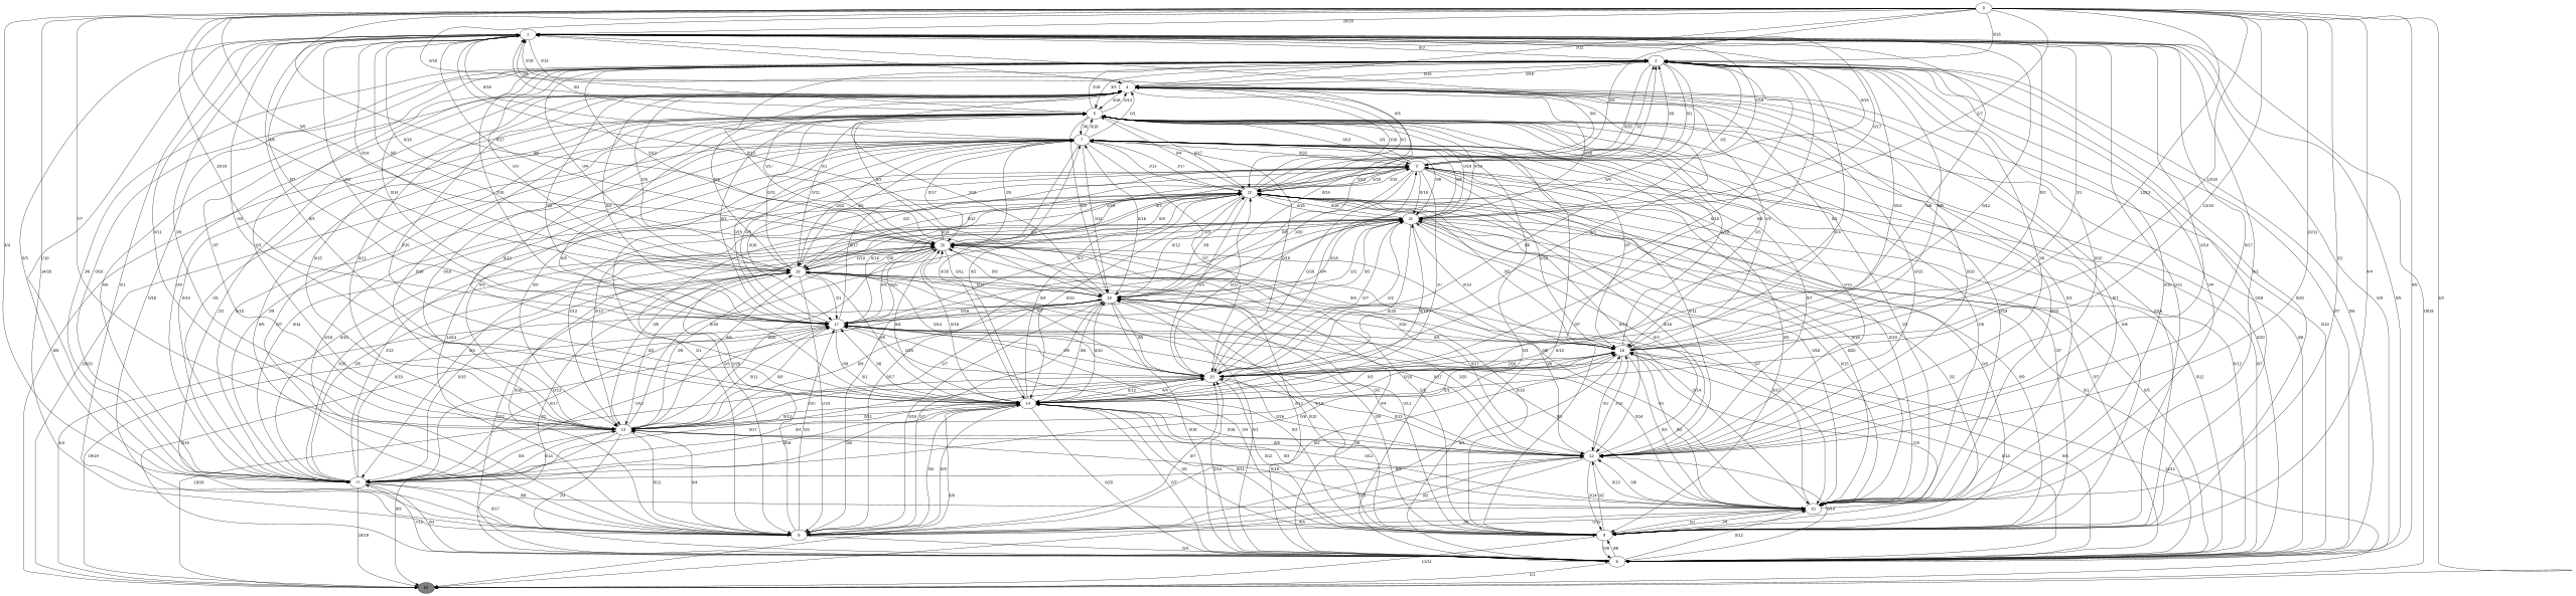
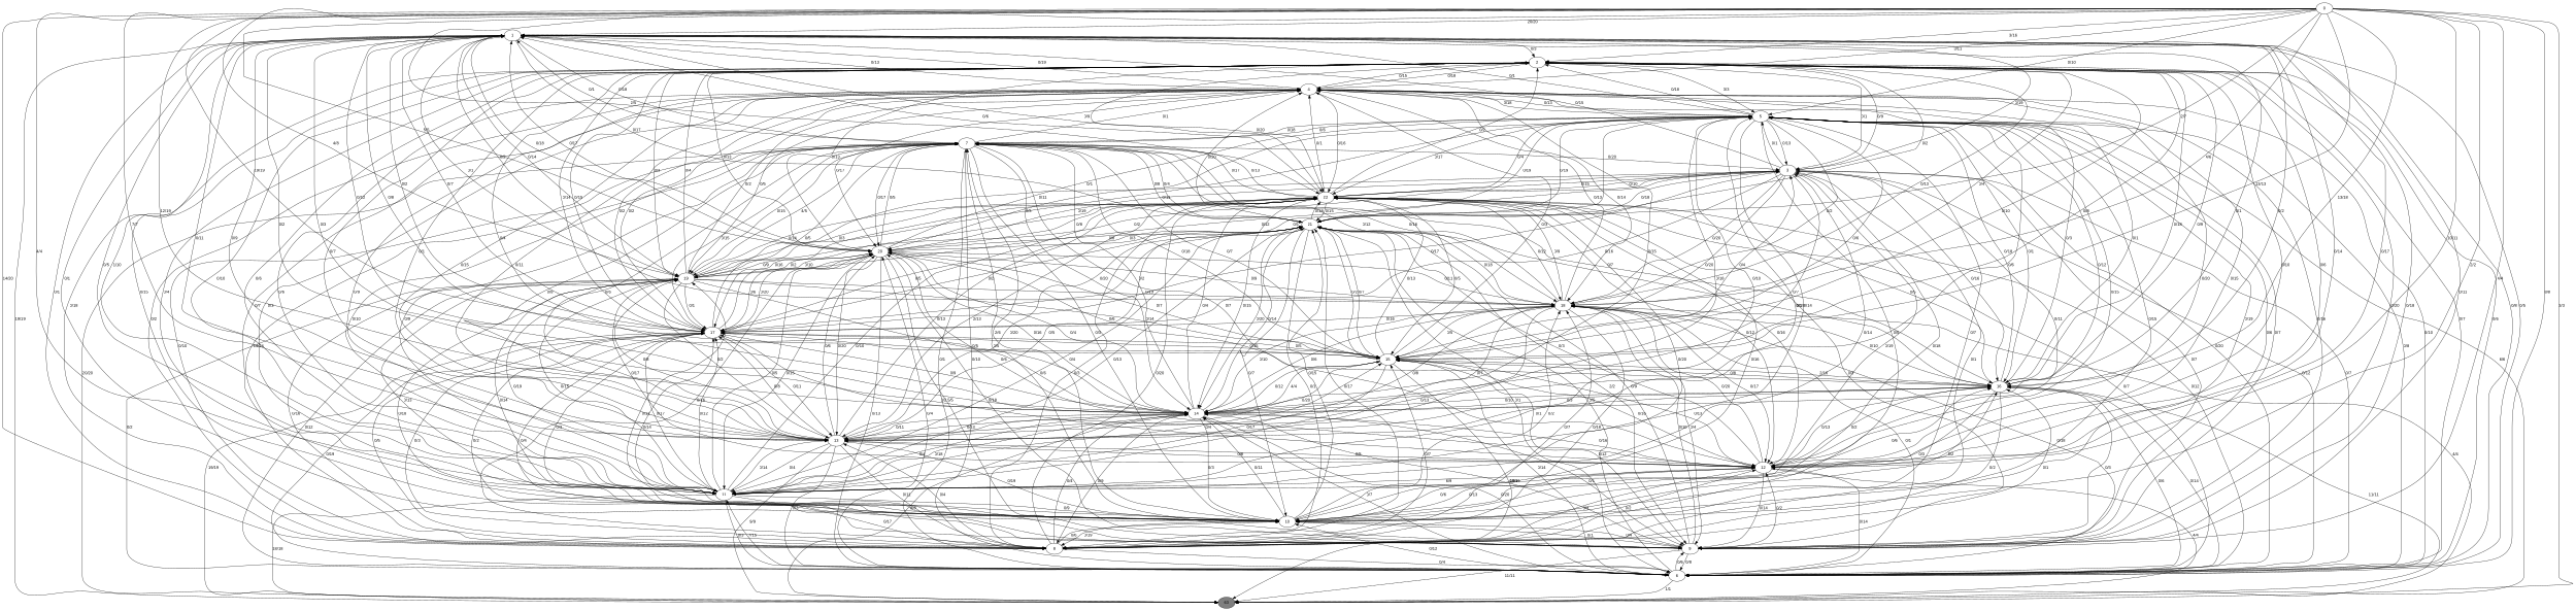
  digraph {
    fontname="Liberation Sans"
    node [fillcolor=grey100 fontname="Liberation Sans" style=filled]
    edge [fontname="Liberation Sans"]
    0
    1
    2
    4
    6
    8
    9
    10
    11
    12
    13
    14
    15
    16
    17
    18
    19
    20
    21
    22
    n21 [fillcolor=grey50 label=63]
    5
    3
    7
    0 -> 1 [label="20/20"]
    0 -> 2 [label="3/16"]
    0 -> 4 [label="3/11"]
    0 -> 6 [label="8/8"]
    0 -> 8 [label="14/20"]
    0 -> 9 [label="4/4"]
    0 -> 10 [label="2/2"]
    0 -> 11 [label="4/4"]
    0 -> 12 [label="10/11"]
    0 -> 13 [label="7/7"]
    0 -> 14 [label="12/19"]
    0 -> 15 [label="13/13"]
    0 -> 16 [label="13/18"]
    0 -> 17 [label="19/19"]
    0 -> 18 [label="4/6"]
    0 -> 19 [label="4/8"]
    0 -> 20 [label="5/5"]
    0 -> 21 [label="2/7"]
    0 -> 22 [label="2/5"]
    0 -> n21 [label="3/3"]
    0 -> 5 [label="0/10"]
    1 -> 2 [label="0/3"]
    1 -> 4 [label="0/13"]
    1 -> 6 [label="0/8"]
    1 -> 10 [label="0/1"]
    1 -> 11 [label="1/10"]
    1 -> 12 [label="0/14"]
    1 -> 13 [label="0/11"]
    1 -> 14 [label="0/2"]
    1 -> 15 [label="0/8"]
    1 -> 16 [label="0/2"]
    1 -> 17 [label="0/7"]
    1 -> 19 [label="0/14"]
    1 -> 20 [label="0/18"]
    1 -> 21 [label="0/17"]
    1 -> 22 [label="0/9"]
    1 -> n21 [label="19/19"]
    1 -> 3 [label="0/19"]
    1 -> 7 [label="0/18"]
    2 -> 4 [label="0/18"]
    2 -> 6 [label="0/7"]
    2 -> 8 [label="0/18"]
    2 -> 9 [label="0/18"]
    2 -> 10 [label="0/4"]
    2 -> 11 [label="0/10"]
    2 -> 12 [label="0/6"]
    2 -> 13 [label="0/1"]
    2 -> 15 [label="0/8"]
    2 -> 16 [label="0/9"]
    2 -> 17 [label="0/15"]
    2 -> 18 [label="0/4"]
    2 -> 19 [label="0/3"]
    2 -> 20 [label="0/13"]
    2 -> 22 [label="0/20"]
    2 -> 5 [label="3/3"]
    2 -> 3 [label="0/1"]
    4 -> 1 [label="0/19"]
    4 -> 2 [label="0/15"]
    4 -> 9 [label="0/16"]
    4 -> 10 [label="0/3"]
    4 -> 11 [label="0/6"]
    4 -> 12 [label="0/15"]
    4 -> 13 [label="0/15"]
    4 -> 14 [label="0/15"]
    4 -> 16 [label="0/1"]
    4 -> 17 [label="0/2"]
    4 -> 18 [label="0/14"]
    4 -> 19 [label="0/5"]
    4 -> 20 [label="0/17"]
    4 -> 22 [label="0/16"]
    4 -> 5 [label="3/18"]
    6 -> 1 [label="0/5"]
    6 -> 2 [label="0/6"]
    6 -> 4 [label="0/10"]
    6 -> 9 [label="0/6"]
    6 -> 10 [label="0/12"]
    6 -> 11 [label="7/15"]
    6 -> 12 [label="0/14"]
    6 -> 14 [label="0/7"]
    6 -> 15 [label="0/14"]
    6 -> 16 [label="0/6"]
    6 -> 17 [label="0/19"]
    6 -> 18 [label="0/1"]
    6 -> 19 [label="0/2"]
    6 -> 20 [label="0/4"]
    6 -> 21 [label="0/5"]
    6 -> 22 [label="0/12"]
    6 -> n21 [label="1/1"]
    6 -> 5 [label="0/8"]
    6 -> 3 [label="0/7"]
    6 -> 7 [label="0/10"]
    8 -> 1 [label="0/1"]
    8 -> 4 [label="0/2"]
    8 -> 6 [label="0/4"]
    8 -> 10 [label="0/6"]
    8 -> 12 [label="0/2"]
    8 -> 13 [label="0/4"]
    8 -> 14 [label="0/4"]
    8 -> 15 [label="0/7"]
    8 -> 16 [label="0/1"]
    8 -> 17 [label="0/3"]
    8 -> 18 [label="0/7"]
    8 -> 20 [label="0/16"]
    8 -> 21 [label="0/17"]
    8 -> 22 [label="0/20"]
    8 -> 5 [label="0/7"]
    8 -> 3 [label="0/1"]
    8 -> 7 [label="14/14"]
    9 -> 1 [label="0/11"]
    9 -> 2 [label="0/20"]
    9 -> 6 [label="0/8"]
    9 -> 10 [label="0/4"]
    9 -> 12 [label="0/2"]
    9 -> 14 [label="0/11"]
    9 -> 17 [label="0/4"]
    9 -> 18 [label="0/10"]
    9 -> 19 [label="0/11"]
    9 -> 20 [label="0/18"]
    9 -> 21 [label="0/9"]
    9 -> 22 [label="0/3"]
    9 -> n21 [label="11/11"]
    9 -> 5 [label="0/6"]
    10 -> 2 [label="0/15"]
    10 -> 4 [label="0/7"]
    10 -> 8 [label="0/19"]
    10 -> 9 [label="0/1"]
    10 -> 12 [label="0/6"]
    10 -> 14 [label="0/11"]
    10 -> 16 [label="0/2"]
    10 -> 17 [label="0/14"]
    10 -> 18 [label="0/2"]
    10 -> 19 [label="0/13"]
    10 -> 21 [label="0/15"]
    10 -> 22 [label="0/20"]
    10 -> 5 [label="0/15"]
    10 -> 3 [label="0/19"]
    10 -> 7 [label="2/6"]
    11 -> 1 [label="0/5"]
    11 -> 2 [label="0/6"]
    11 -> 4 [label="0/9"]
    11 -> 6 [label="0/3"]
    11 -> 8 [label="0/17"]
    11 -> 10 [label="0/9"]
    11 -> 13 [label="0/14"]
    11 -> 14 [label="0/4"]
    11 -> 15 [label="0/4"]
    11 -> 16 [label="0/6"]
    11 -> 17 [label="0/12"]
    11 -> 19 [label="0/19"]
    11 -> 20 [label="0/5"]
    11 -> 21 [label="0/13"]
    11 -> 22 [label="0/10"]
    11 -> n21 [label="18/18"]
    11 -> 5 [label="0/1"]
    11 -> 3 [label="0/14"]
    11 -> 7 [label="0/9"]
    12 -> 1 [label="0/17"]
    12 -> 2 [label="0/10"]
    12 -> 4 [label="0/20"]
    12 -> 8 [label="0/3"]
    12 -> 9 [label="0/14"]
    12 -> 10 [label="0/13"]
    12 -> 11 [label="6/9"]
    12 -> 13 [label="0/8"]
    12 -> 14 [label="0/16"]
    12 -> 15 [label="0/13"]
    12 -> 16 [label="0/13"]
    12 -> 17 [label="0/2"]
    12 -> 18 [label="0/20"]
    12 -> 21 [label="0/3"]
    12 -> 22 [label="0/16"]
    12 -> n21 [label="4/4"]
    13 -> 1 [label="0/9"]
    13 -> 2 [label="0/7"]
    13 -> 4 [label="0/11"]
    13 -> 6 [label="0/3"]
    13 -> 8 [label="0/11"]
    13 -> 10 [label="0/19"]
    13 -> 11 [label="0/4"]
    13 -> 12 [label="0/8"]
    13 -> 14 [label="0/11"]
    13 -> 16 [label="0/1"]
    13 -> 17 [label="0/8"]
    13 -> 18 [label="0/7"]
    13 -> 19 [label="0/8"]
    13 -> 20 [label="0/6"]
    13 -> 21 [label="0/20"]
    13 -> 22 [label="0/13"]
    13 -> n21 [label="9/9"]
    13 -> 5 [label="0/10"]
    13 -> 7 [label="0/6"]
    14 -> 1 [label="0/3"]
    14 -> 2 [label="0/4"]
    14 -> 6 [label="0/20"]
    14 -> 8 [label="0/9"]
    14 -> 9 [label="0/1"]
    14 -> 10 [label="0/3"]
    14 -> 11 [label="0/18"]
    14 -> 13 [label="0/13"]
    14 -> 15 [label="4/4"]
    14 -> 16 [label="0/10"]
    14 -> 17 [label="0/6"]
    14 -> 18 [label="0/10"]
    14 -> 20 [label="0/16"]
    14 -> 21 [label="0/14"]
    14 -> 22 [label="0/4"]
    14 -> n21 [label="8/8"]
    14 -> 5 [label="0/6"]
    14 -> 7 [label="0/2"]
    15 -> 1 [label="0/12"]
    15 -> 2 [label="0/10"]
    15 -> 4 [label="0/3"]
    15 -> 9 [label="0/12"]
    15 -> 11 [label="0/17"]
    15 -> 12 [label="0/16"]
    15 -> 13 [label="0/20"]
    15 -> 14 [label="0/12"]
    15 -> 16 [label="0/8"]
    15 -> 17 [label="0/15"]
    15 -> 20 [label="0/7"]
    15 -> 21 [label="0/2"]
    15 -> 22 [label="0/13"]
    15 -> n21 [label="19/19"]
    15 -> 3 [label="0/4"]
    15 -> 7 [label="0/18"]
    16 -> 1 [label="0/1"]
    16 -> 2 [label="0/18"]
    16 -> 4 [label="0/3"]
    16 -> 6 [label="0/14"]
    16 -> 8 [label="0/2"]
    16 -> 9 [label="0/3"]
    16 -> 10 [label="0/3"]
    16 -> 12 [label="0/2"]
    16 -> 14 [label="0/3"]
    16 -> 15 [label="2/16"]
    16 -> 22 [label="0/5"]
    16 -> n21 [label="11/11"]
    16 -> 5 [label="0/18"]
    17 -> 1 [label="0/2"]
    17 -> 2 [label="0/14"]
    17 -> 4 [label="0/2"]
-   17 -> 16 [label="0/5"]
+   17 -> 8 [label="0/5"]
    17 -> 9 [label="0/2"]
    17 -> 10 [label="0/3"]
    17 -> 11 [label="0/17"]
    17 -> 13 [label="0/11"]
    17 -> 14 [label="0/9"]
    17 -> 15 [label="0/5"]
    17 -> 20 [label="0/20"]
    17 -> 21 [label="0/5"]
    17 -> 22 [label="0/2"]
    17 -> n21 [label="19/19"]
    17 -> 3 [label="0/17"]
    17 -> 7 [label="0/5"]
    18 -> 1 [label="0/1"]
    18 -> 2 [label="0/13"]
    18 -> 4 [label="0/13"]
    18 -> 6 [label="0/18"]
    18 -> 8 [label="0/18"]
    18 -> 9 [label="0/4"]
    18 -> 11 [label="0/13"]
    18 -> 12 [label="0/17"]
    18 -> 13 [label="0/8"]
    18 -> 14 [label="0/6"]
    18 -> 15 [label="0/5"]
    18 -> 16 [label="0/10"]
    18 -> 17 [label="0/16"]
    18 -> 20 [label="0/9"]
    18 -> 21 [label="0/18"]
    18 -> 22 [label="0/9"]
    18 -> n21 [label="4/4"]
    18 -> 7 [label="0/16"]
    19 -> 1 [label="0/2"]
    19 -> 2 [label="0/4"]
    19 -> 4 [label="0/2"]
    19 -> 6 [label="0/12"]
    19 -> 8 [label="0/16"]
    19 -> 9 [label="0/18"]
    19 -> 10 [label="0/14"]
    19 -> 11 [label="0/15"]
    19 -> 12 [label="0/17"]
    19 -> 13 [label="0/2"]
    19 -> 14 [label="0/5"]
    19 -> 15 [label="0/14"]
    19 -> 17 [label="0/1"]
    19 -> 18 [label="0/13"]
    19 -> 20 [label="0/9"]
    19 -> 22 [label="0/3"]
    19 -> 5 [label="0/11"]
    19 -> 3 [label="0/12"]
    19 -> 7 [label="4/5"]
    20 -> 1 [label="0/17"]
    20 -> 2 [label="0/13"]
    20 -> 6 [label="0/13"]
    20 -> 9 [label="5/5"]
    20 -> 11 [label="0/15"]
    20 -> 12 [label="0/6"]
    20 -> 13 [label="0/20"]
    20 -> 14 [label="0/4"]
    20 -> 16 [label="0/6"]
    20 -> 17 [label="0/6"]
    20 -> 18 [label="0/11"]
    20 -> 19 [label="0/10"]
    20 -> 21 [label="0/8"]
    20 -> 5 [label="0/1"]
    20 -> 3 [label="0/19"]
    20 -> 7 [label="0/5"]
    21 -> 2 [label="0/2"]
    21 -> 4 [label="0/20"]
    21 -> 6 [label="0/1"]
    21 -> 8 [label="0/1"]
    21 -> 9 [label="2/2"]
    21 -> 10 [label="0/7"]
    21 -> 11 [label="0/4"]
    21 -> 13 [label="0/5"]
    21 -> 14 [label="0/20"]
    21 -> 15 [label="0/7"]
    21 -> 16 [label="0/19"]
    21 -> 17 [label="0/2"]
    21 -> 20 [label="0/3"]
    21 -> 22 [label="0/18"]
    21 -> 5 [label="0/19"]
    21 -> 7 [label="0/4"]
    22 -> 1 [label="0/6"]
    22 -> 2 [label="0/2"]
    22 -> 4 [label="0/1"]
    22 -> 6 [label="0/7"]
    22 -> 8 [label="0/3"]
    22 -> 10 [label="0/16"]
    22 -> 12 [label="0/12"]
    22 -> 13 [label="2/13"]
    22 -> 14 [label="0/15"]
    22 -> 15 [label="0/5"]
    22 -> 17 [label="0/16"]
    22 -> 18 [label="0/12"]
    22 -> 19 [label="0/14"]
    22 -> 20 [label="0/8"]
    22 -> 21 [label="0/15"]
    22 -> 5 [label="0/4"]
    22 -> 3 [label="0/15"]
    22 -> 7 [label="0/17"]
    5 -> 1 [label="0/1"]
    5 -> 2 [label="0/18"]
    5 -> 4 [label="0/13"]
    5 -> 6 [label="0/20"]
    5 -> 8 [label="0/5"]
    5 -> 9 [label="0/7"]
    5 -> 10 [label="0/19"]
    5 -> 11 [label="0/14"]
    5 -> 12 [label="0/15"]
    5 -> 13 [label="0/18"]
    5 -> 14 [label="0/12"]
    5 -> 15 [label="0/6"]
    5 -> 16 [label="0/1"]
    5 -> 17 [label="0/1"]
    5 -> 18 [label="0/2"]
    5 -> 19 [label="0/11"]
    5 -> 21 [label="0/19"]
    5 -> 22 [label="0/17"]
    5 -> n21 [label="6/6"]
    5 -> 3 [label="0/13"]
    5 -> 7 [label="0/6"]
    3 -> 1 [label="0/15"]
    3 -> 2 [label="0/9"]
    3 -> 6 [label="0/12"]
    3 -> 9 [label="0/7"]
    3 -> 10 [label="0/18"]
    3 -> 12 [label="0/11"]
    3 -> 14 [label="0/7"]
    3 -> 15 [label="0/20"]
    3 -> 16 [label="0/16"]
    3 -> 17 [label="0/16"]
    3 -> 18 [label="0/20"]
    3 -> 19 [label="0/2"]
    3 -> 20 [label="0/3"]
    3 -> 21 [label="0/18"]
    3 -> 22 [label="0/10"]
    3 -> 5 [label="0/1"]
    7 -> 1 [label="0/1"]
    7 -> 4 [label="0/1"]
    7 -> 6 [label="0/1"]
    7 -> 8 [label="0/10"]
    7 -> 9 [label="0/5"]
    7 -> 10 [label="0/3"]
    7 -> 11 [label="0/10"]
    7 -> 12 [label="0/7"]
    7 -> 13 [label="0/8"]
    7 -> 14 [label="0/20"]
    7 -> 15 [label="0/7"]
    7 -> 16 [label="0/7"]
    7 -> 17 [label="0/15"]
    7 -> 18 [label="0/12"]
    7 -> 19 [label="0/15"]
    7 -> 20 [label="0/17"]
    7 -> 21 [label="0/8"]
    7 -> 22 [label="0/13"]
    7 -> n21 [label="20/20"]
    7 -> 5 [label="0/18"]
    7 -> 3 [label="0/20"]
  }
